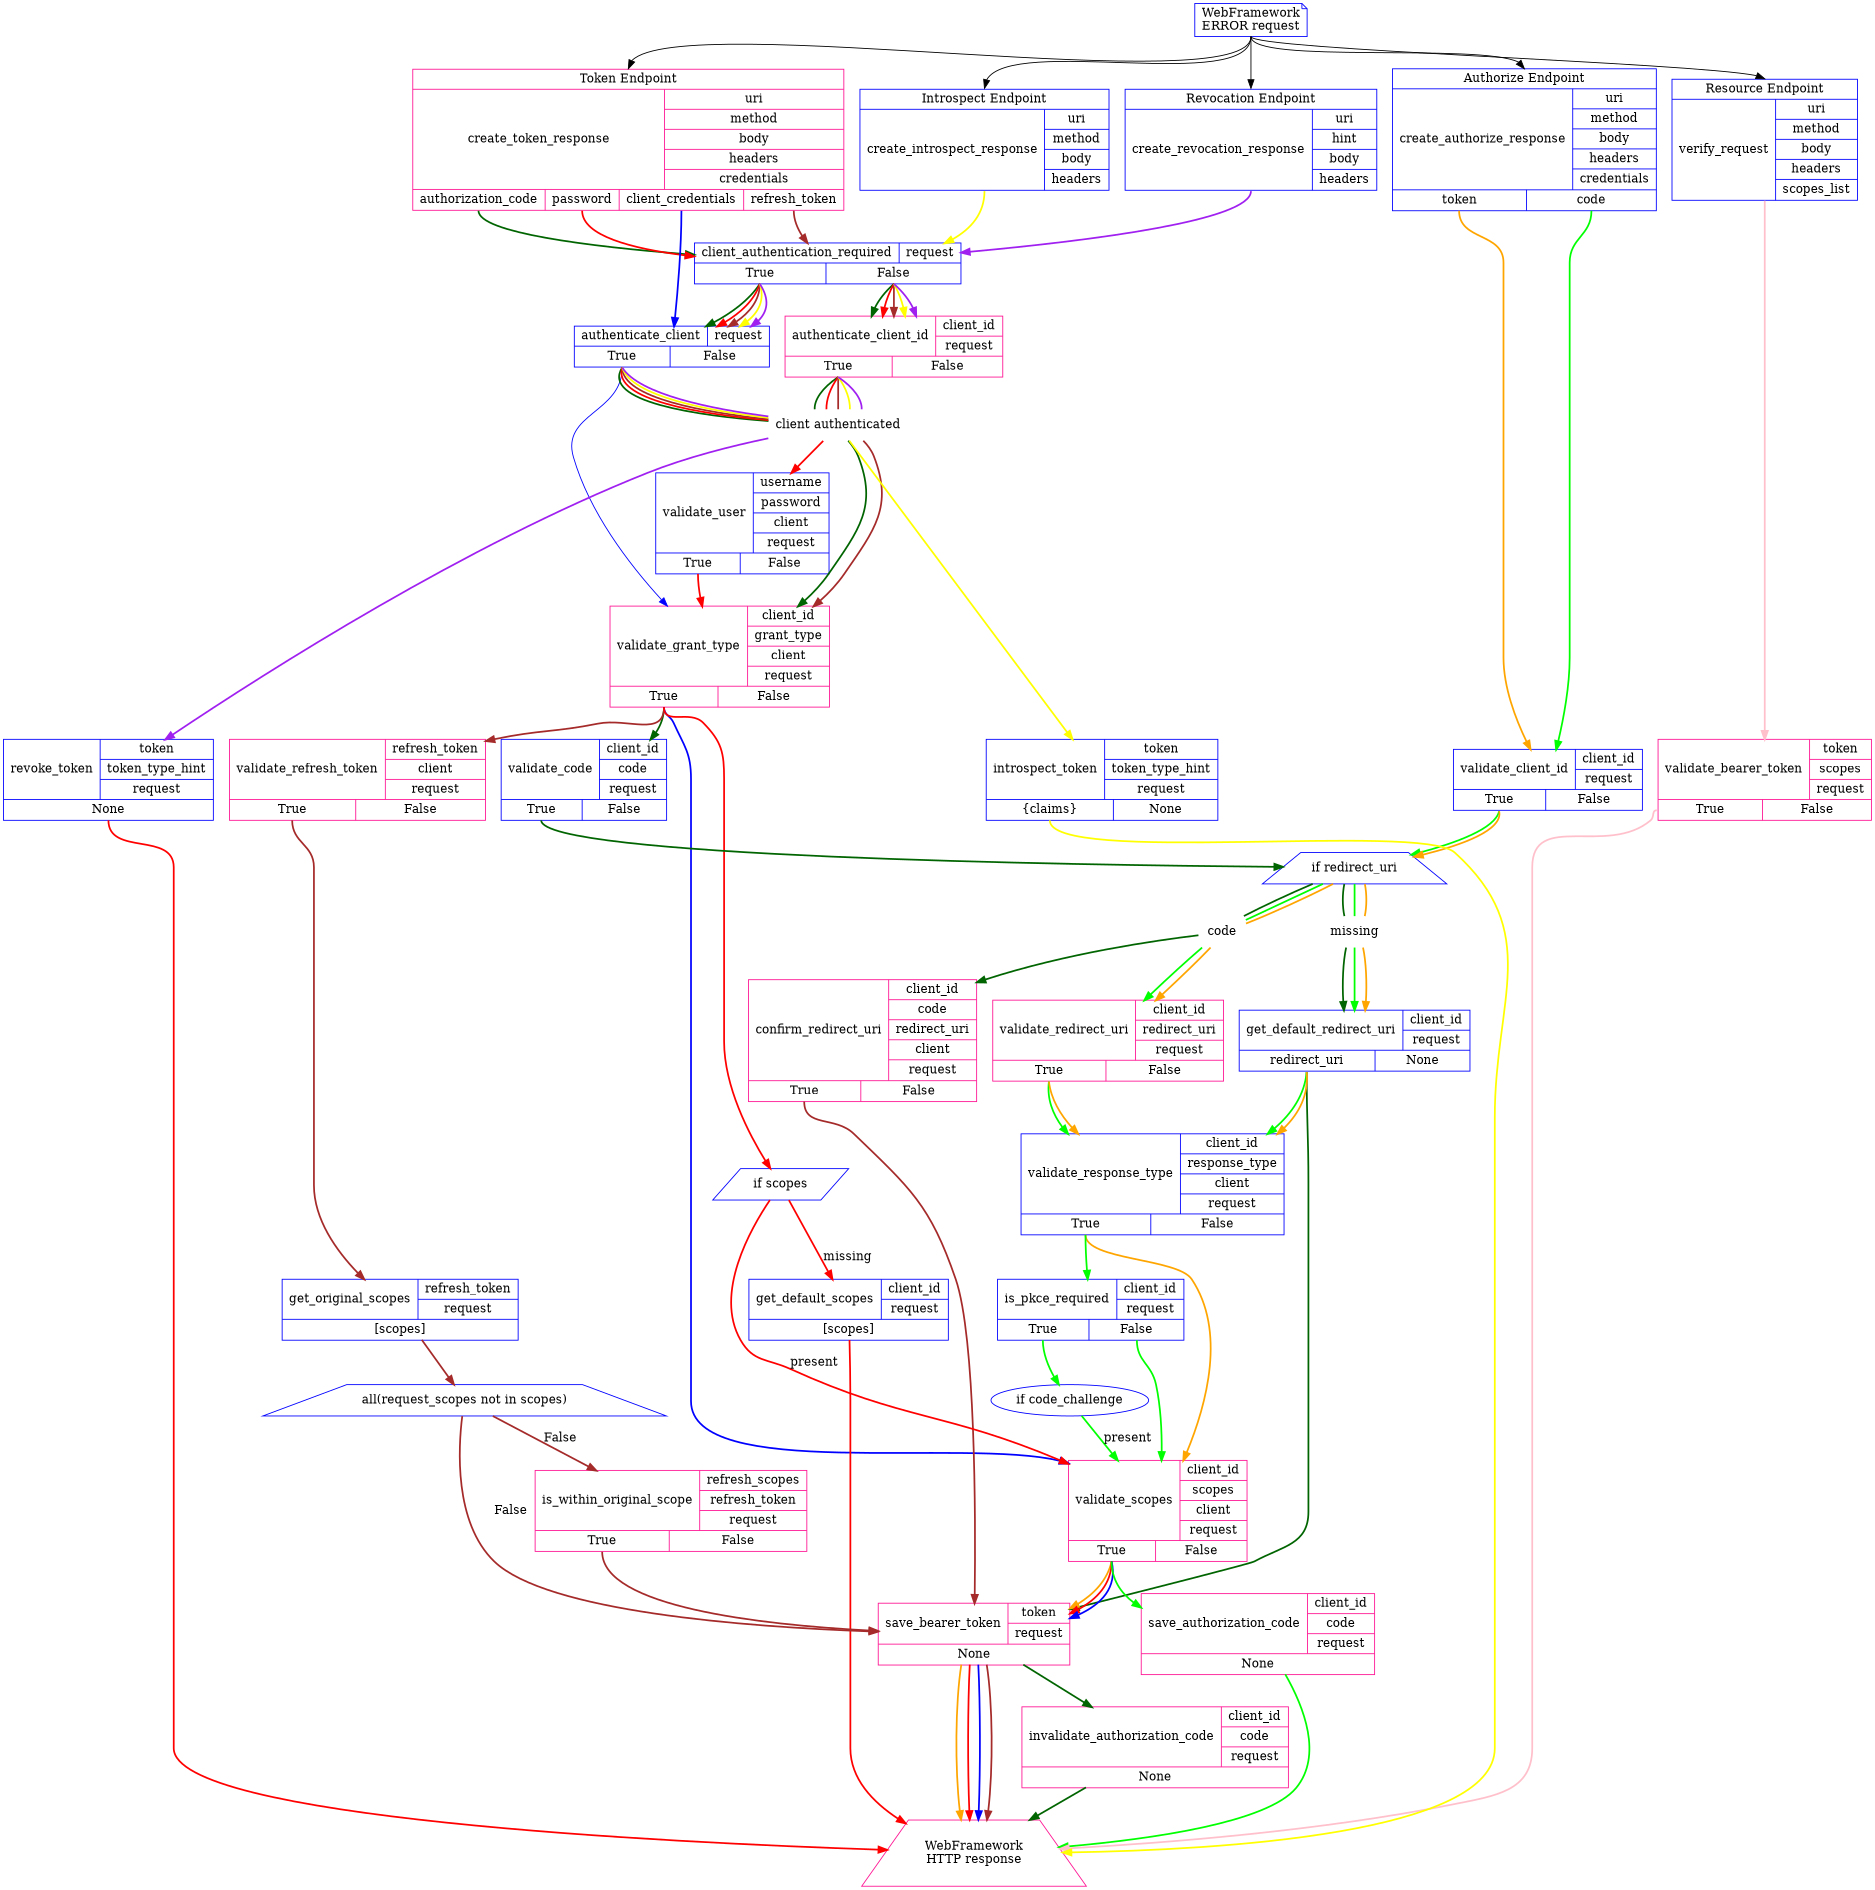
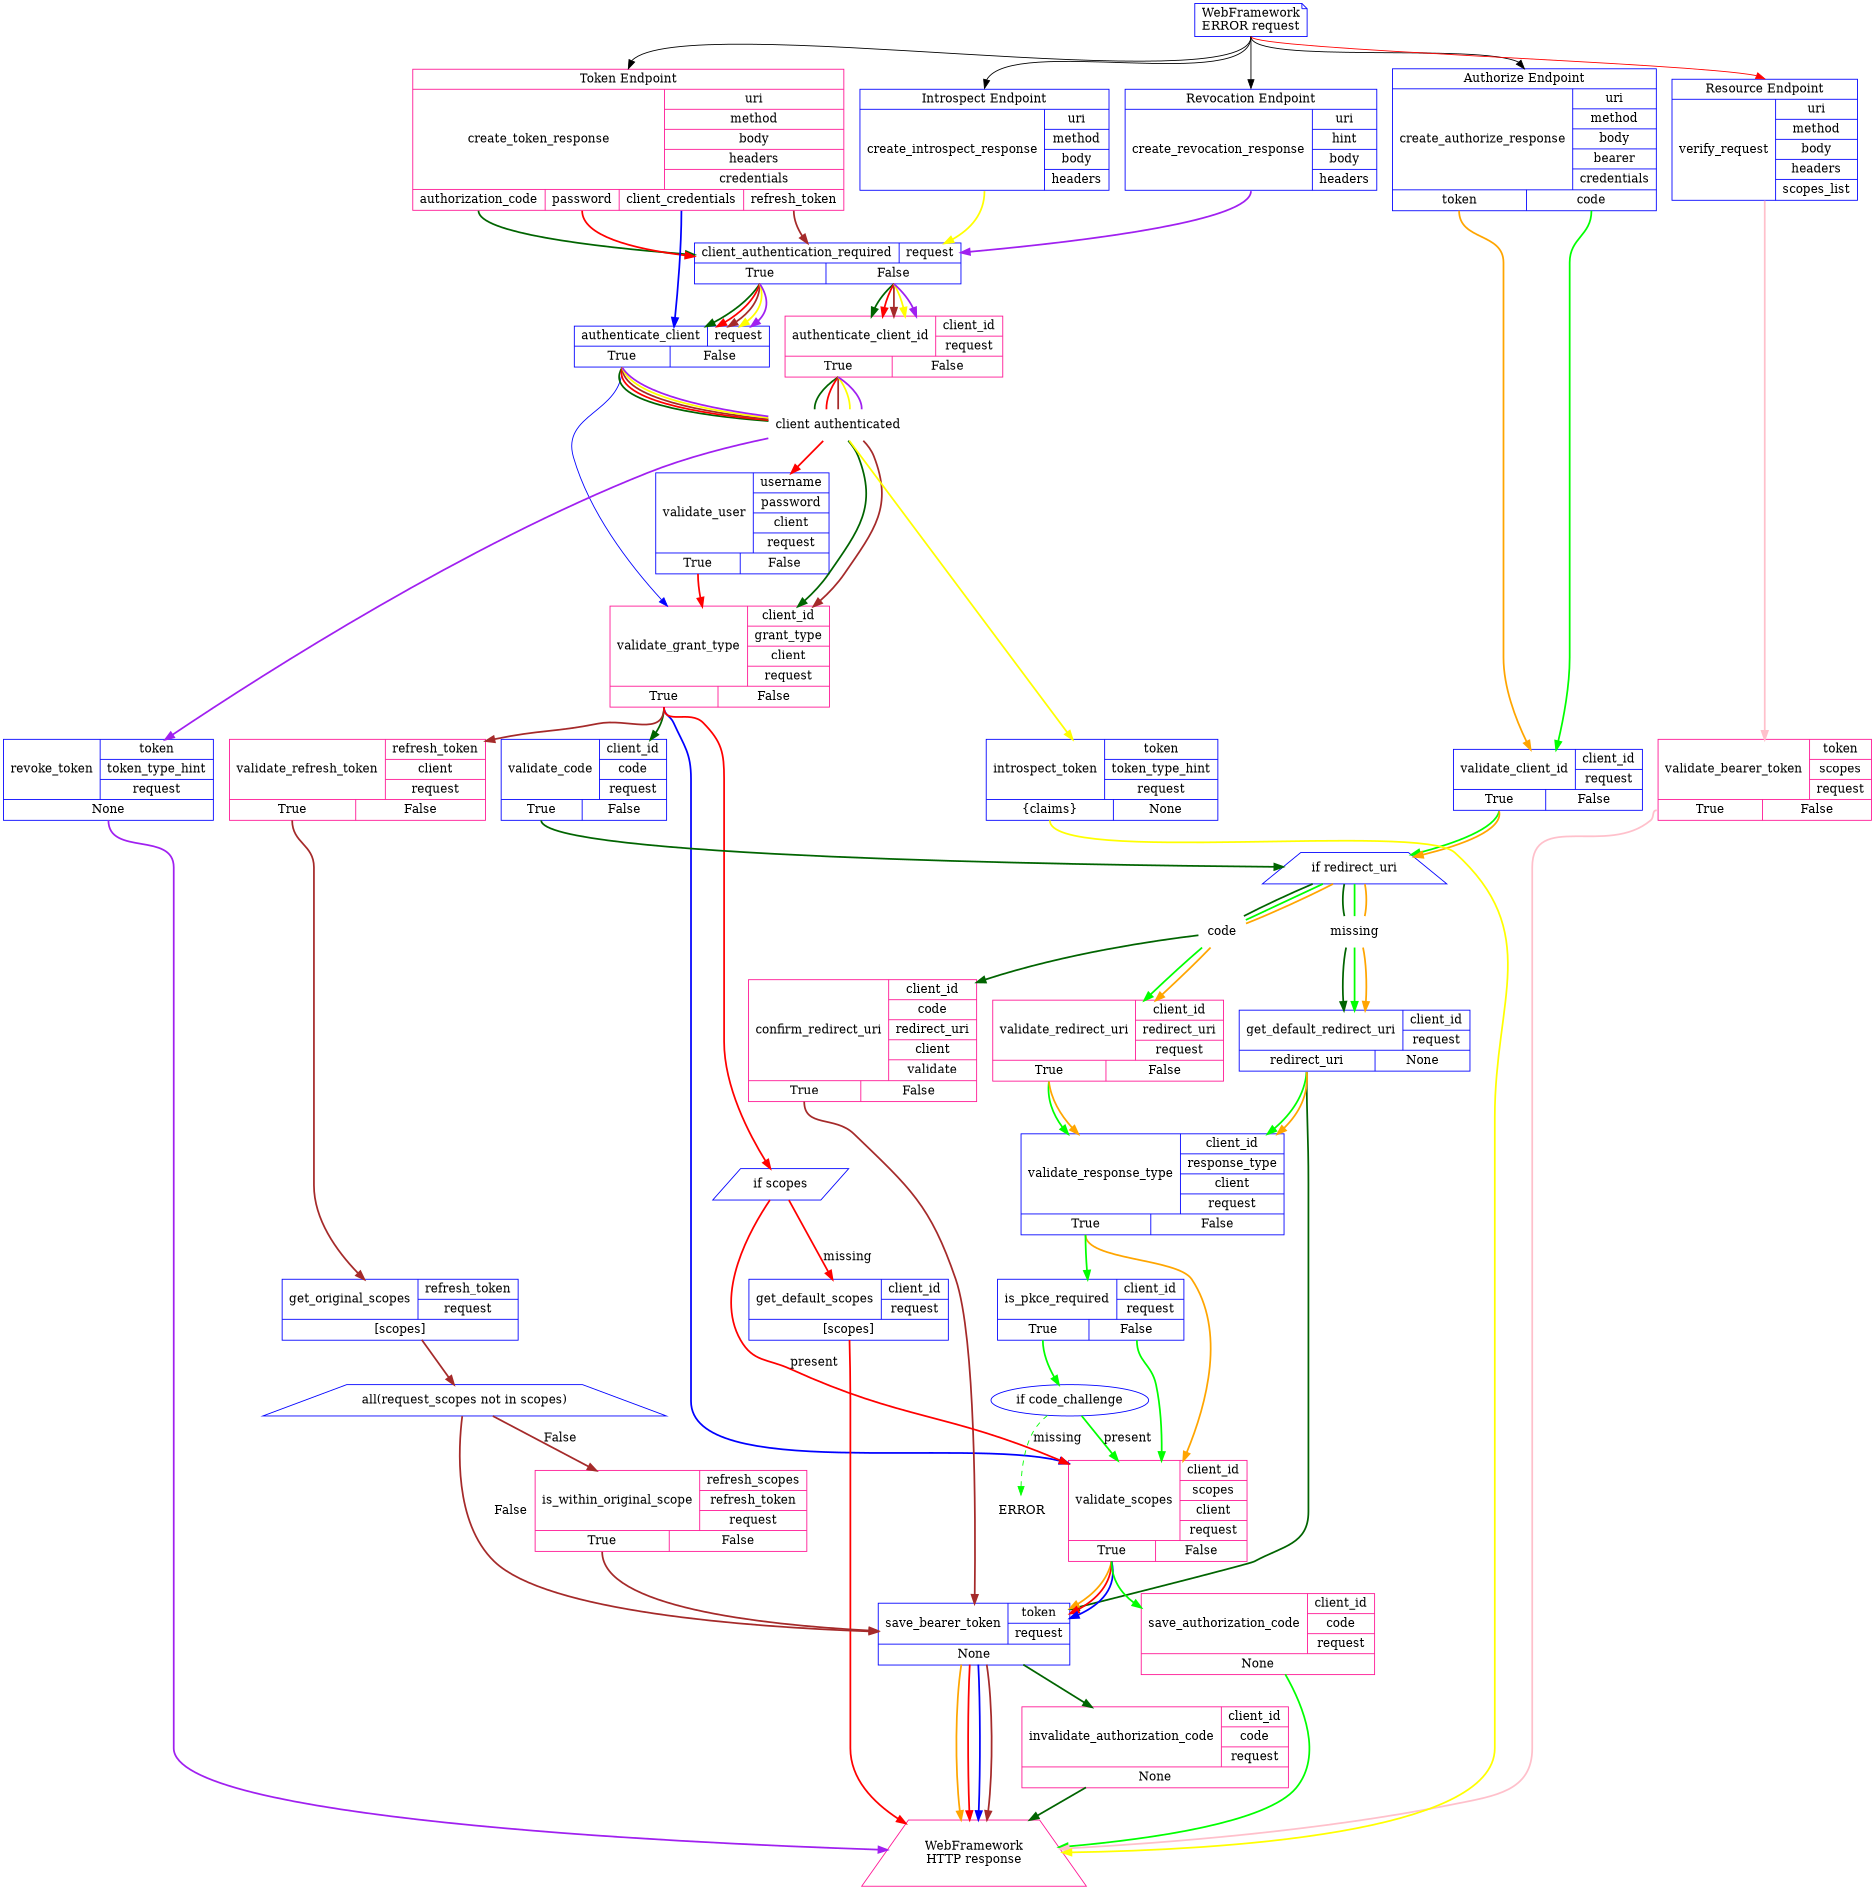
  digraph {
    node [color=blue shape=record]
    edge [style=bold tailport="true:s" color=green]
    n1 [label="WebFramework\nERROR request" shape=note]
-   n2 [label="{<top>Authorize Endpoint|{create_authorize_response|{uri|method|body|headers|credentials}}|{<token>token|<code>code}}"]
+   n2 [label="{<top>Authorize Endpoint|{create_authorize_response|{uri|method|body|bearer|credentials}}|{<token>token|<code>code}}"]
    n3 [color=deeppink label="{<top>Token Endpoint|{create_token_response|{uri|method|body|headers|credentials}}|{<authorization_code>authorization_code|<password>password|<client_credentials>client_credentials|<refresh_token>refresh_token}}"]
    n4 [label="{<top>Introspect Endpoint|{create_introspect_response|{uri|method|body|headers}}}"]
    n5 [label="{<top>Revocation Endpoint|{create_revocation_response|{uri|hint|body|headers}}}"]
    n6 [label="{<top>Resource Endpoint|{verify_request|{uri|method|body|headers|scopes_list}}}"]
    n7 [color=deeppink label="WebFramework\nHTTP response" shape=trapezium]
    n8 [label="{{<top>client_authentication_required|request}|{<true>True|<false>False}}"]
    n9 [label="{{<top>authenticate_client|request}|{<true>True|<false>False}}"]
    n10 [color=deeppink label="{{<top>authenticate_client_id|{client_id|request}}|{<true>True|<false>False}}"]
    n11 [color=deeppink label="{{<top>validate_grant_type|{client_id|grant_type|client|request}}|{<true>True|<false>False}}"]
    n12 [label="{{<top>validate_code|{client_id|code|request}}|{<true>True|<false>False}}"]
-   n13 [color=deeppink label="{{<top>confirm_redirect_uri|{client_id|code|redirect_uri|client|request}}|{<true>True|<false>False}}"]
+   n13 [color=deeppink label="{{<top>confirm_redirect_uri|{client_id|code|redirect_uri|client|validate}}|{<true>True|<false>False}}"]
    n14 [label="{{<top>get_default_redirect_uri|{client_id|request}}|{<redirect_uri>redirect_uri|<none>None}}"]
    n15 [color=deeppink label="{{<top>invalidate_authorization_code|{client_id|code|request}}|None}"]
    n16 [color=deeppink label="{{<top>validate_scopes|{client_id|scopes|client|request}}|{<true>True|<false>False}}"]
-   n17 [color=deeppink label="{{<top>save_bearer_token|{token|request}}|None}"]
+   n17 [label="{{<top>save_bearer_token|{token|request}}|None}"]
    n18 [label="{{<top>revoke_token|{token|token_type_hint|request}}|None}"]
    n19 [label="{{<top>validate_client_id|{client_id|request}}|{<true>True|<false>False}}"]
    n20 [color=deeppink label="{{<top>validate_redirect_uri|{client_id|redirect_uri|request}}|{<true>True|<false>False}}"]
    n21 [label="{{<top>is_pkce_required|{client_id|request}}|{<true>True|<false>False}}"]
    n22 [label="{{<top>validate_response_type|{client_id|response_type|client|request}}|{<true>True|<false>False}}"]
    n23 [color=deeppink label="{{<top>save_authorization_code|{client_id|code|request}}|None}"]
    n24 [color=deeppink label="{{<top>validate_bearer_token|{token|scopes|request}}|{<true>True|<false>False}}"]
    n25 [color=deeppink label="{{<top>validate_refresh_token|{refresh_token|client|request}}|{<true>True|<false>False}}"]
    n26 [label="{{<top>get_default_scopes|{client_id|request}}|{<scopes>[scopes]}}"]
    n27 [label="{{<top>get_original_scopes|{refresh_token|request}}|{<scopes>[scopes]}}"]
    n28 [color=deeppink label="{{<top>is_within_original_scope|{refresh_scopes|refresh_token|request}}|{<true>True|<false>False}}"]
    n29 [label="{{<top>validate_user|{username|password|client|request}}|{<true>True|<false>False}}"]
    n30 [label="{{<top>introspect_token|{token|token_type_hint|request}}|{<claims>\{claims\}|<none>None}}"]
    n31 [color=deeppink label="client authenticated" shape=none]
    n32 [label="if redirect_uri" shape=trapezium]
    n33 [color=deeppink label=code shape=none]
    n34 [label=missing shape=none]
    n35 [label="if code_challenge" shape=ellipse]
+   n36 [label=ERROR shape=none]
    n37 [label="if scopes" shape=parallelogram]
    n38 [label="all(request_scopes not in scopes)" shape=trapezium]
    subgraph sub_1 {
      n1
      n2
      n3
      n4
      n5
      n6
      n7
    }
    subgraph sub_2 {
      rank=same
      n2
      n3
      n4
      n5
      n6
    }
    subgraph sub_3 {
      n8
      n9
      n10
      n11
      n12
      n13
      n14
      n15
      n16
      n17
      n18
      n19
      n20
      n21
      n22
      n23
      n24
      n25
      n26
      n27
      n28
      n29
      n30
    }
    subgraph sub_4 {
      rank=same
      n12
      n18
      n19
      n24
      n25
      n30
    }
    subgraph sub_5 {
      rank=same
      n13
      n14
      n20
    }
    subgraph sub_6 {
      rank=same
      n17
      n23
    }
    subgraph sub_7 {
      rank=same
      n15
    }
    subgraph sub_8 {
      rank=same
      n26
      n27
    }
    subgraph sub_9 {
      rank=same
      n16
      n28
    }
    subgraph sub_10 {
      n3
      n7
      n8
      n9
      n10
      n11
      n12
      n13
      n14
      n15
      n17
      n31
      n32
      n33
      n34
    }
    subgraph sub_11 {
      n2
      n7
      n14
      n16
      n19
      n20
      n21
      n22
      n23
      n32
      n33
      n34
      n35
+     n36
    }
    subgraph sub_12 {
      n2
      n7
      n14
      n16
      n17
      n19
      n20
      n22
      n32
      n33
      n34
    }
    subgraph sub_13 {
      n3
      n7
      n8
      n9
      n10
      n11
      n16
      n17
      n26
      n29
      n31
      n37
    }
    subgraph sub_14 {
      n3
      n7
      n9
      n11
      n16
      n17
    }
    subgraph sub_15 {
      n3
      n7
      n8
      n9
      n10
      n11
      n17
      n25
      n27
      n28
      n31
      n38
    }
    subgraph sub_16 {
      n4
      n7
      n8
      n9
      n10
      n30
      n31
    }
    subgraph sub_17 {
      n5
      n7
      n8
      n9
      n10
      n18
      n31
    }
    subgraph sub_18 {
      n6
      n7
      n24
    }
    n1 -> n2 [headport="top:n" style=normal tailport=s color=""]
    n1 -> n3 [headport="top:n" style=normal tailport=s color=""]
    n1 -> n4 [headport="top:n" style=normal tailport=s color=""]
    n1 -> n5 [headport="top:n" style=normal tailport=s color=""]
-   n1 -> n6 [headport="top:n" style=normal tailport=s color=""]
+   n1 -> n6 [headport="top:n" style=normal tailport=s color=red]
    n2 -> n19 [tailport="code:s"]
    n2 -> n19 [color=orange tailport="token:s"]
    n3 -> n8 [color=darkgreen tailport="authorization_code:s"]
    n3 -> n8 [color=red tailport="password:s"]
    n3 -> n8 [color=brown tailport="refresh_token:s"]
    n3 -> n9 [color=blue tailport="client_credentials:s"]
    n4 -> n8 [color=yellow tailport=s]
    n5 -> n8 [color=purple tailport=s]
    n6 -> n24 [color=pink tailport=s]
    n8 -> n9 [color=darkgreen]
    n8 -> n9 [color=red]
    n8 -> n9 [color=brown]
    n8 -> n9 [color=yellow]
    n8 -> n9 [color=purple]
    n8 -> n10 [color=darkgreen tailport="false:s"]
    n8 -> n10 [color=red tailport="false:s"]
    n8 -> n10 [color=brown tailport="false:s"]
    n8 -> n10 [color=yellow tailport="false:s"]
    n8 -> n10 [color=purple tailport="false:s"]
    n9 -> n11 [color=blue style=normal]
    n9 -> n31 [arrowhead=none color=darkgreen]
    n9 -> n31 [arrowhead=none color=red]
    n9 -> n31 [arrowhead=none color=brown]
    n9 -> n31 [arrowhead=none color=yellow]
    n9 -> n31 [arrowhead=none color=purple]
    n10 -> n31 [arrowhead=none color=darkgreen]
    n10 -> n31 [arrowhead=none color=red]
    n10 -> n31 [arrowhead=none color=brown]
    n10 -> n31 [arrowhead=none color=yellow]
    n10 -> n31 [arrowhead=none color=purple]
    n11 -> n12 [color=darkgreen]
    n11 -> n16 [color=blue]
    n11 -> n25 [color=brown]
    n11 -> n37 [color=red]
    n12 -> n32 [color=darkgreen]
    n13 -> n17 [color=brown]
    n14 -> n17 [color=darkgreen tailport="redirect_uri:s"]
    n14 -> n22 [tailport="redirect_uri:s"]
    n14 -> n22 [color=orange tailport="redirect_uri:s"]
    n15 -> n7 [color=darkgreen]
    n16 -> n17 [color=orange]
    n16 -> n17 [color=red]
    n16 -> n17 [color=blue]
    n16 -> n23
    n17 -> n7 [color=orange]
    n17 -> n7 [color=red]
    n17 -> n7 [color=blue]
    n17 -> n7 [color=brown]
    n17 -> n15 [color=darkgreen]
-   n18 -> n7 [color=red tailport=s]
+   n18 -> n7 [color=purple tailport=s]
    n19 -> n32
    n19 -> n32 [color=orange]
    n20 -> n22
    n20 -> n22 [color=orange]
    n21 -> n16 [tailport="false:s"]
    n21 -> n35
    n22 -> n16 [color=orange]
    n22 -> n21
    n23 -> n7
    n24 -> n7 [color=pink tailport=true]
    n25 -> n27 [color=brown]
    n26 -> n7 [color=red]
    n27 -> n38 [color=brown]
    n28 -> n17 [color=brown]
    n29 -> n11 [color=red]
    n30 -> n7 [color=yellow tailport=claims]
    n31 -> n11 [color=darkgreen]
    n31 -> n11 [color=brown]
    n31 -> n18 [color=purple]
    n31 -> n29 [color=red]
    n31 -> n30 [color=yellow]
    n32 -> n33 [arrowhead=none color=darkgreen]
    n32 -> n33 [arrowhead=none]
    n32 -> n33 [arrowhead=none color=orange]
    n32 -> n34 [arrowhead=none color=darkgreen]
    n32 -> n34 [arrowhead=none]
    n32 -> n34 [arrowhead=none color=orange]
    n33 -> n13 [color=darkgreen]
    n33 -> n20
    n33 -> n20 [color=orange]
    n34 -> n14 [color=darkgreen]
    n34 -> n14
    n34 -> n14 [color=orange]
    n35 -> n16 [label=present]
+   n35 -> n36 [label=missing style=dashed]
    n37 -> n16 [color=red label=present]
    n37 -> n26 [color=red label=missing]
    n38 -> n17 [color=brown label=False]
    n38 -> n28 [color=brown label=False]
  }
